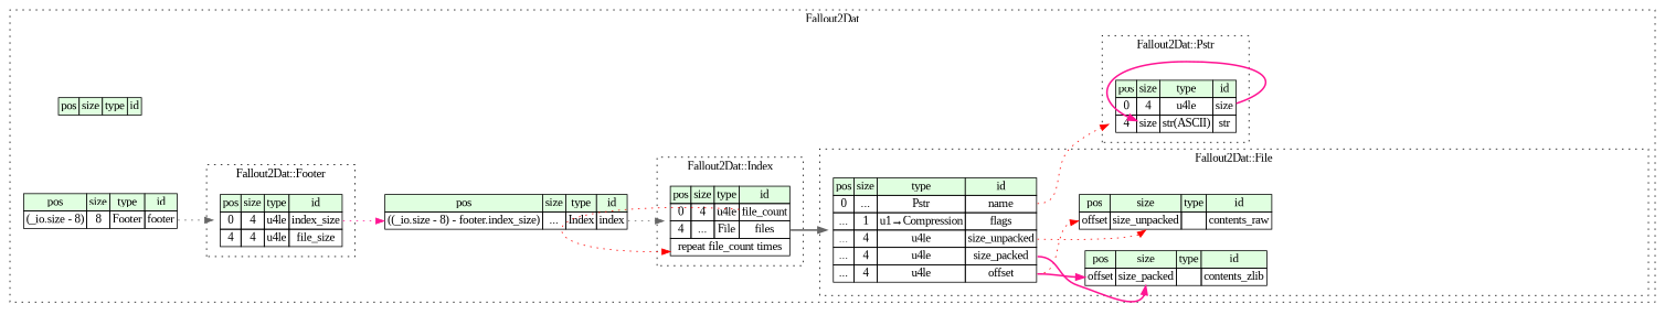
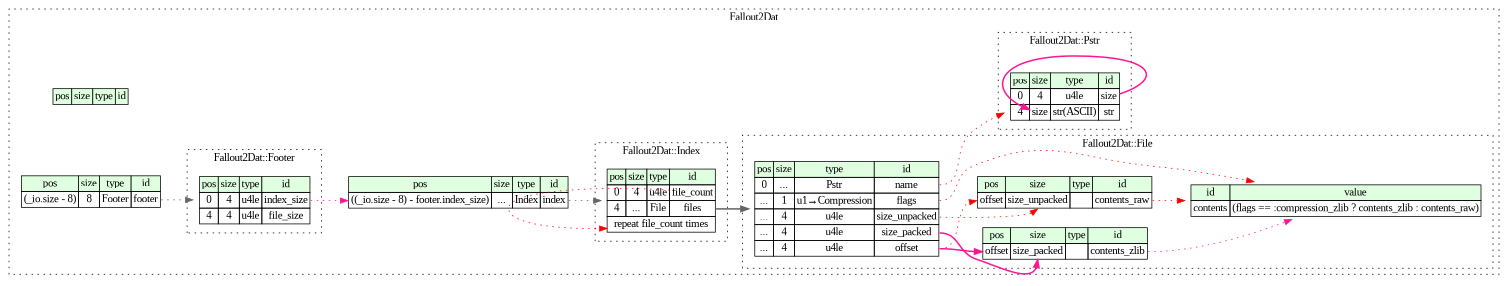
  digraph {
    rankdir=LR
    fontname="Liberation Serif"
    node [shape=plaintext fontname="Liberation Serif"]
    edge [color=red tailport=offset_type style=dotted fontname="Liberation Serif"]
    n1 [label=<<TABLE BORDER="0" CELLBORDER="1" CELLSPACING="0"> 				<TR><TD BGCOLOR="#E0FFE0">pos</TD><TD BGCOLOR="#E0FFE0">size</TD><TD BGCOLOR="#E0FFE0">type</TD><TD BGCOLOR="#E0FFE0">id</TD></TR> 				<TR><TD PORT="size_pos">0</TD><TD PORT="size_size">4</TD><TD>u4le</TD><TD PORT="size_type">size</TD></TR> 				<TR><TD PORT="str_pos">4</TD><TD PORT="str_size">size</TD><TD>str(ASCII)</TD><TD PORT="str_type">str</TD></TR> 			</TABLE>>]
    n2 [label=<<TABLE BORDER="0" CELLBORDER="1" CELLSPACING="0"> 				<TR><TD BGCOLOR="#E0FFE0">pos</TD><TD BGCOLOR="#E0FFE0">size</TD><TD BGCOLOR="#E0FFE0">type</TD><TD BGCOLOR="#E0FFE0">id</TD></TR> 				<TR><TD PORT="index_size_pos">0</TD><TD PORT="index_size_size">4</TD><TD>u4le</TD><TD PORT="index_size_type">index_size</TD></TR> 				<TR><TD PORT="file_size_pos">4</TD><TD PORT="file_size_size">4</TD><TD>u4le</TD><TD PORT="file_size_type">file_size</TD></TR> 			</TABLE>>]
    n3 [label=<<TABLE BORDER="0" CELLBORDER="1" CELLSPACING="0"> 				<TR><TD BGCOLOR="#E0FFE0">pos</TD><TD BGCOLOR="#E0FFE0">size</TD><TD BGCOLOR="#E0FFE0">type</TD><TD BGCOLOR="#E0FFE0">id</TD></TR> 				<TR><TD PORT="file_count_pos">0</TD><TD PORT="file_count_size">4</TD><TD>u4le</TD><TD PORT="file_count_type">file_count</TD></TR> 				<TR><TD PORT="files_pos">4</TD><TD PORT="files_size">...</TD><TD>File</TD><TD PORT="files_type">files</TD></TR> 				<TR><TD COLSPAN="4" PORT="files__repeat">repeat file_count times</TD></TR> 			</TABLE>>]
    n4 [label=<<TABLE BORDER="0" CELLBORDER="1" CELLSPACING="0"> 				<TR><TD BGCOLOR="#E0FFE0">pos</TD><TD BGCOLOR="#E0FFE0">size</TD><TD BGCOLOR="#E0FFE0">type</TD><TD BGCOLOR="#E0FFE0">id</TD></TR> 				<TR><TD PORT="name_pos">0</TD><TD PORT="name_size">...</TD><TD>Pstr</TD><TD PORT="name_type">name</TD></TR> 				<TR><TD PORT="flags_pos">...</TD><TD PORT="flags_size">1</TD><TD>u1→Compression</TD><TD PORT="flags_type">flags</TD></TR> 				<TR><TD PORT="size_unpacked_pos">...</TD><TD PORT="size_unpacked_size">4</TD><TD>u4le</TD><TD PORT="size_unpacked_type">size_unpacked</TD></TR> 				<TR><TD PORT="size_packed_pos">...</TD><TD PORT="size_packed_size">4</TD><TD>u4le</TD><TD PORT="size_packed_type">size_packed</TD></TR> 				<TR><TD PORT="offset_pos">...</TD><TD PORT="offset_size">4</TD><TD>u4le</TD><TD PORT="offset_type">offset</TD></TR> 			</TABLE>>]
    n5 [label=<<TABLE BORDER="0" CELLBORDER="1" CELLSPACING="0"> 				<TR><TD BGCOLOR="#E0FFE0">pos</TD><TD BGCOLOR="#E0FFE0">size</TD><TD BGCOLOR="#E0FFE0">type</TD><TD BGCOLOR="#E0FFE0">id</TD></TR> 				<TR><TD PORT="contents_raw_pos">offset</TD><TD PORT="contents_raw_size">size_unpacked</TD><TD></TD><TD PORT="contents_raw_type">contents_raw</TD></TR> 			</TABLE>>]
    n6 [label=<<TABLE BORDER="0" CELLBORDER="1" CELLSPACING="0"> 				<TR><TD BGCOLOR="#E0FFE0">pos</TD><TD BGCOLOR="#E0FFE0">size</TD><TD BGCOLOR="#E0FFE0">type</TD><TD BGCOLOR="#E0FFE0">id</TD></TR> 				<TR><TD PORT="contents_zlib_pos">offset</TD><TD PORT="contents_zlib_size">size_packed</TD><TD></TD><TD PORT="contents_zlib_type">contents_zlib</TD></TR> 			</TABLE>>]
+   n7 [label=<<TABLE BORDER="0" CELLBORDER="1" CELLSPACING="0"> 				<TR><TD BGCOLOR="#E0FFE0">id</TD><TD BGCOLOR="#E0FFE0">value</TD></TR> 				<TR><TD>contents</TD><TD>(flags == :compression_zlib ? contents_zlib : contents_raw)</TD></TR> 			</TABLE>>]
    n8 [label=<<TABLE BORDER="0" CELLBORDER="1" CELLSPACING="0"> 			<TR><TD BGCOLOR="#E0FFE0">pos</TD><TD BGCOLOR="#E0FFE0">size</TD><TD BGCOLOR="#E0FFE0">type</TD><TD BGCOLOR="#E0FFE0">id</TD></TR> 		</TABLE>>]
    n9 [label=<<TABLE BORDER="0" CELLBORDER="1" CELLSPACING="0"> 			<TR><TD BGCOLOR="#E0FFE0">pos</TD><TD BGCOLOR="#E0FFE0">size</TD><TD BGCOLOR="#E0FFE0">type</TD><TD BGCOLOR="#E0FFE0">id</TD></TR> 			<TR><TD PORT="footer_pos">(_io.size - 8)</TD><TD PORT="footer_size">8</TD><TD>Footer</TD><TD PORT="footer_type">footer</TD></TR> 		</TABLE>>]
    n10 [label=<<TABLE BORDER="0" CELLBORDER="1" CELLSPACING="0"> 			<TR><TD BGCOLOR="#E0FFE0">pos</TD><TD BGCOLOR="#E0FFE0">size</TD><TD BGCOLOR="#E0FFE0">type</TD><TD BGCOLOR="#E0FFE0">id</TD></TR> 			<TR><TD PORT="index_pos">((_io.size - 8) - footer.index_size)</TD><TD PORT="index_size">...</TD><TD>Index</TD><TD PORT="index_type">index</TD></TR> 		</TABLE>>]
    subgraph cluster_1 {
      label=Fallout2Dat
      style=dotted
      n8
      n9
      n10
      subgraph cluster_2 {
        label="Fallout2Dat::Pstr"
        style=dotted
        n1
      }
      subgraph cluster_3 {
        label="Fallout2Dat::Footer"
        style=dotted
        n2
      }
      subgraph cluster_4 {
        label="Fallout2Dat::Index"
        style=dotted
        n3
      }
      subgraph cluster_5 {
        label="Fallout2Dat::File"
        style=dotted
        n4
        n5
        n6
+       n7
      }
    }
    n1 -> n1 [color=deeppink headport=str_size tailport=size_type style=bold]
    n2 -> n10 [color=deeppink headport=index_pos tailport=index_size_type]
    n3 -> n3 [headport=files__repeat tailport=file_count_type]
    n3 -> n4 [style=bold tailport=files_type color=gray40]
    n4 -> n1 [tailport=name_type]
    n4 -> n5 [headport=contents_raw_pos]
    n4 -> n5 [headport=contents_raw_size tailport=size_unpacked_type]
    n4 -> n6 [color=deeppink headport=contents_zlib_pos style=bold]
    n4 -> n6 [color=deeppink headport=contents_zlib_size tailport=size_packed_type style=bold]
+   n4 -> n7 [tailport=flags_type]
+   n5 -> n7 [tailport=contents_raw_type]
+   n6 -> n7 [color=deeppink tailport=contents_zlib_type]
    n9 -> n2 [tailport=footer_type color=gray40]
    n10 -> n3 [tailport=index_type color=gray40]
  }
